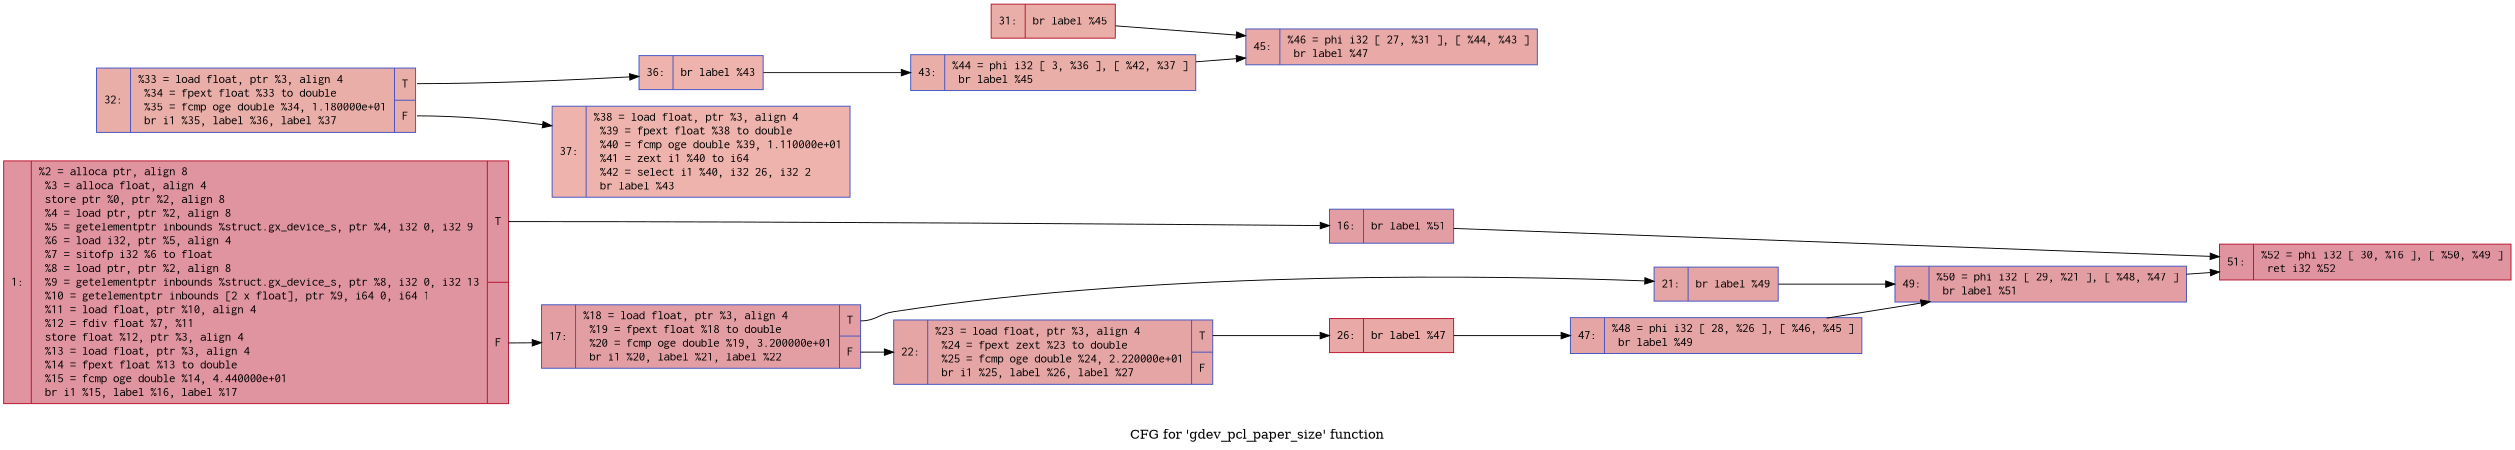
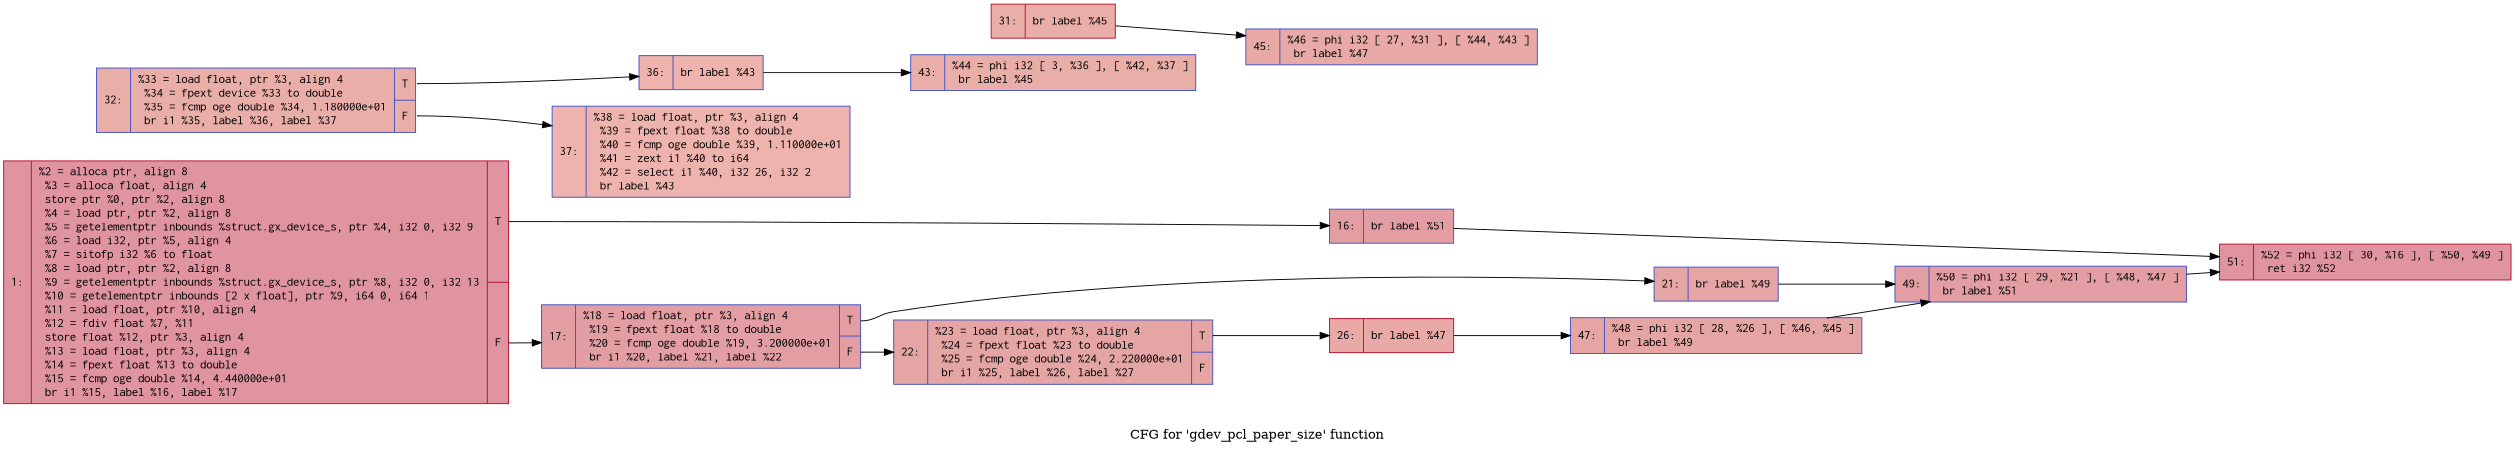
  digraph {
    label="CFG for 'gdev_pcl_paper_size' function"
    rankdir=LR
    node [color="#3d50c3ff" fillcolor="#be242e70" fontname=Courier shape=record style=filled]
    n1 [color="#b70d28ff" fillcolor="#b70d2870" label="{1:\l|  %2 = alloca ptr, align 8\l  %3 = alloca float, align 4\l  store ptr %0, ptr %2, align 8\l  %4 = load ptr, ptr %2, align 8\l  %5 = getelementptr inbounds %struct.gx_device_s, ptr %4, i32 0, i32 9\l  %6 = load i32, ptr %5, align 4\l  %7 = sitofp i32 %6 to float\l  %8 = load ptr, ptr %2, align 8\l  %9 = getelementptr inbounds %struct.gx_device_s, ptr %8, i32 0, i32 13\l  %10 = getelementptr inbounds [2 x float], ptr %9, i64 0, i64 1\l  %11 = load float, ptr %10, align 4\l  %12 = fdiv float %7, %11\l  store float %12, ptr %3, align 4\l  %13 = load float, ptr %3, align 4\l  %14 = fpext float %13 to double\l  %15 = fcmp oge double %14, 4.440000e+01\l  br i1 %15, label %16, label %17\l|{<s0>T|<s1>F}}"]
    n2 [label="{16:\l|  br label %51\l}"]
    n3 [label="{17:\l|  %18 = load float, ptr %3, align 4\l  %19 = fpext float %18 to double\l  %20 = fcmp oge double %19, 3.200000e+01\l  br i1 %20, label %21, label %22\l|{<s0>T|<s1>F}}"]
    n4 [color="#b70d28ff" fillcolor="#b70d2870" label="{51:\l|  %52 = phi i32 [ 30, %16 ], [ %50, %49 ]\l  ret i32 %52\l}"]
    n5 [fillcolor="#c5333470" label="{21:\l|  br label %49\l}"]
-   n6 [fillcolor="#c5333470" label="{22:\l|  %23 = load float, ptr %3, align 4\l  %24 = fpext zext %23 to double\l  %25 = fcmp oge double %24, 2.220000e+01\l  br i1 %25, label %26, label %27\l|{<s0>T|<s1>F}}"]
+   n6 [fillcolor="#c5333470" label="{22:\l|  %23 = load float, ptr %3, align 4\l  %24 = fpext float %23 to double\l  %25 = fcmp oge double %24, 2.220000e+01\l  br i1 %25, label %26, label %27\l|{<s0>T|<s1>F}}"]
    n7 [label="{49:\l|  %50 = phi i32 [ 29, %21 ], [ %48, %47 ]\l  br label %51\l}"]
    n8 [color="#b70d28ff" fillcolor="#ca3b3770" label="{26:\l|  br label %47\l}"]
    n9 [fillcolor="#c5333470" label="{47:\l|  %48 = phi i32 [ 28, %26 ], [ %46, %45 ]\l  br label %49\l}"]
    n10 [color="#b70d28ff" fillcolor="#d0473d70" label="{31:\l|  br label %45\l}"]
    n11 [fillcolor="#ca3b3770" label="{45:\l|  %46 = phi i32 [ 27, %31 ], [ %44, %43 ]\l  br label %47\l}"]
-   n12 [fillcolor="#d0473d70" label="{32:\l|  %33 = load float, ptr %3, align 4\l  %34 = fpext float %33 to double\l  %35 = fcmp oge double %34, 1.180000e+01\l  br i1 %35, label %36, label %37\l|{<s0>T|<s1>F}}"]
+   n12 [fillcolor="#d0473d70" label="{32:\l|  %33 = load float, ptr %3, align 4\l  %34 = fpext device %33 to double\l  %35 = fcmp oge double %34, 1.180000e+01\l  br i1 %35, label %36, label %37\l|{<s0>T|<s1>F}}"]
    n13 [fillcolor="#d6524470" label="{36:\l|  br label %43\l}"]
    n14 [fillcolor="#d6524470" label="{37:\l|  %38 = load float, ptr %3, align 4\l  %39 = fpext float %38 to double\l  %40 = fcmp oge double %39, 1.110000e+01\l  %41 = zext i1 %40 to i64\l  %42 = select i1 %40, i32 26, i32 2\l  br label %43\l}"]
    n15 [fillcolor="#d0473d70" label="{43:\l|  %44 = phi i32 [ 3, %36 ], [ %42, %37 ]\l  br label %45\l}"]
    n1 -> n2 [tailport=s0]
    n1 -> n3 [tailport=s1]
    n2 -> n4
    n3 -> n5 [tailport=s0]
    n3 -> n6 [tailport=s1]
    n5 -> n7
    n6 -> n8 [tailport=s0]
    n7 -> n4
    n8 -> n9
    n9 -> n7
    n10 -> n11
    n12 -> n13 [tailport=s0]
    n12 -> n14 [tailport=s1]
    n13 -> n15
-   n15 -> n11
  }
